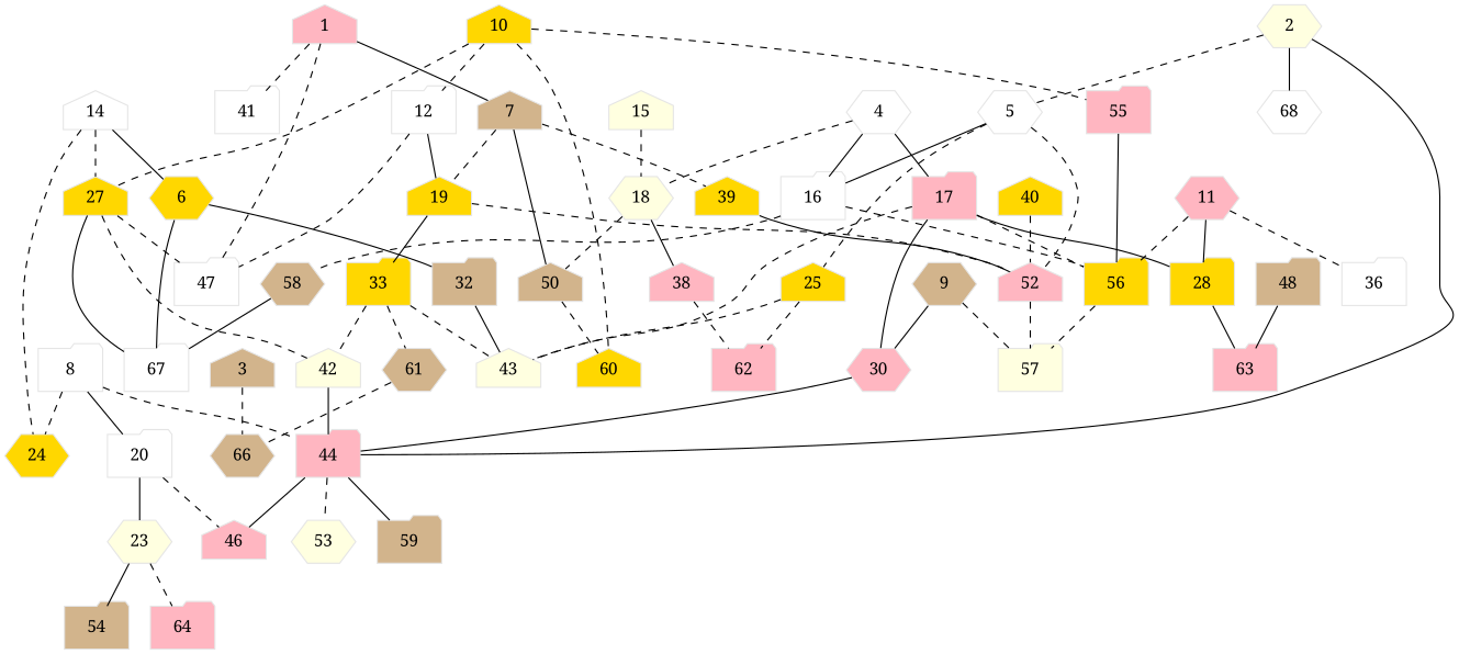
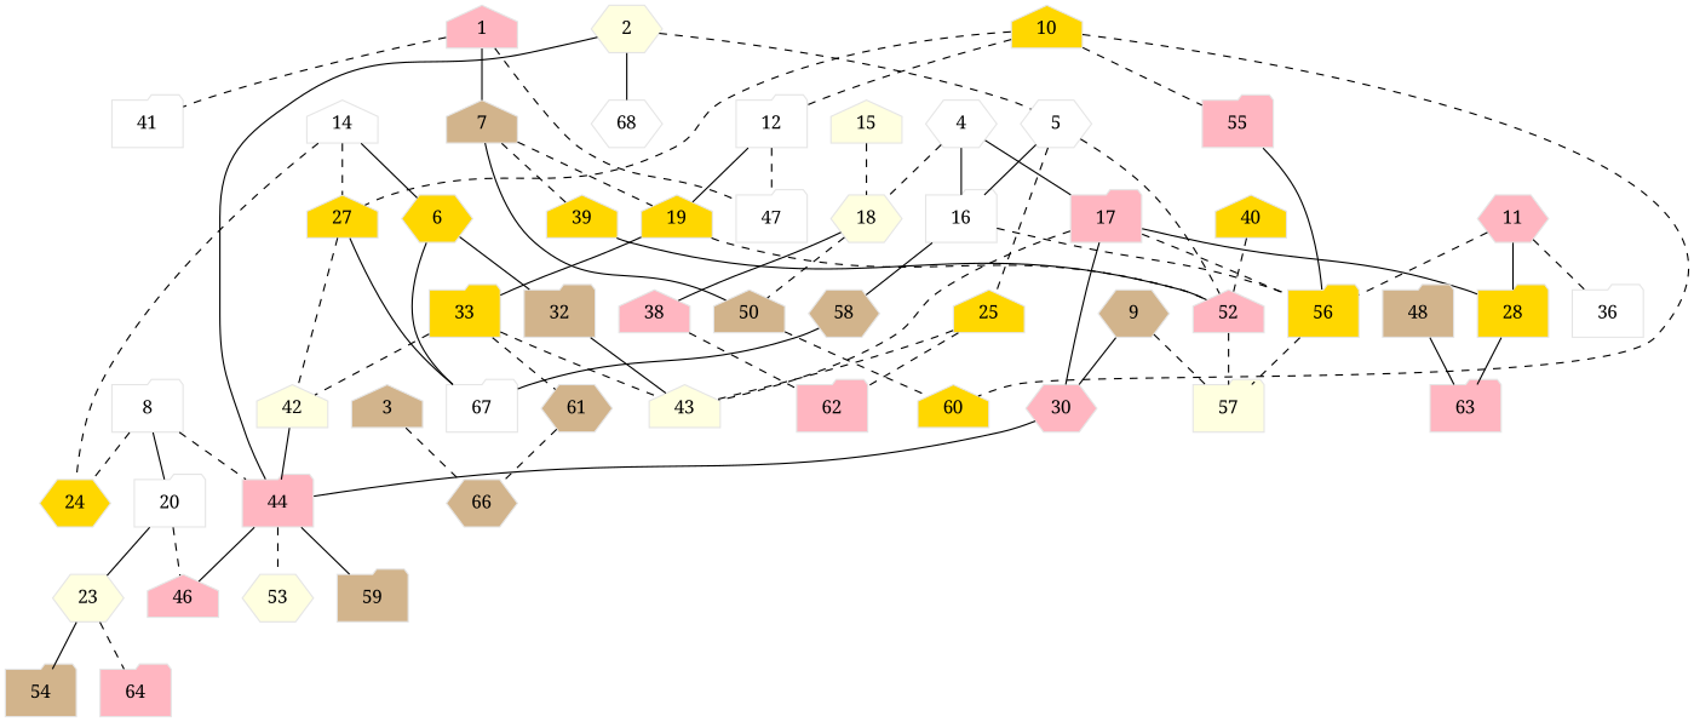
  graph {
    fontname="Noto Serif"
    node [color=gray90 fillcolor=lightpink fontname="Noto Serif" shape=folder style=filled]
    edge [fontname="Noto Serif" style=dashed weight=1.0]
    1 [shape=house]
    7 [fillcolor=tan shape=house]
    41 [fillcolor=white]
    47 [fillcolor=white]
    19 [fillcolor=gold shape=house]
    39 [fillcolor=gold shape=house]
    50 [fillcolor=tan shape=house]
    2 [fillcolor=lightyellow shape=hexagon]
    5 [fillcolor=white shape=hexagon]
    44
    68 [fillcolor=white shape=hexagon]
    16 [fillcolor=white]
    25 [fillcolor=gold shape=house]
    52 [shape=house]
    46 [shape=house]
    53 [fillcolor=lightyellow shape=hexagon]
    59 [fillcolor=tan]
    3 [fillcolor=tan shape=house]
    66 [fillcolor=tan shape=hexagon]
    4 [fillcolor=white shape=hexagon]
    17
    18 [fillcolor=lightyellow shape=hexagon]
    56 [fillcolor=gold]
    58 [fillcolor=tan shape=hexagon]
    30 [shape=hexagon]
    28 [fillcolor=gold]
    43 [fillcolor=lightyellow shape=house]
    38 [shape=house]
    62
    57 [fillcolor=lightyellow]
    6 [fillcolor=gold shape=hexagon]
    32 [fillcolor=tan]
    67 [fillcolor=white]
    33 [fillcolor=gold]
    60 [fillcolor=gold shape=house]
    8 [fillcolor=white]
    20 [fillcolor=white]
    24 [fillcolor=gold shape=hexagon]
    23 [fillcolor=lightyellow shape=hexagon]
    9 [fillcolor=tan shape=hexagon]
    10 [fillcolor=gold shape=house]
    12 [fillcolor=white]
    27 [fillcolor=gold shape=house]
    55
    42 [fillcolor=lightyellow shape=house]
    11 [shape=hexagon]
    36 [fillcolor=white]
    63
    14 [fillcolor=white shape=house]
    15 [fillcolor=lightyellow shape=house]
    61 [fillcolor=tan shape=hexagon]
    54 [fillcolor=tan]
    64
    40 [fillcolor=gold shape=house]
    48 [fillcolor=tan]
    1 -- 7 [style=solid weight=2.0]
    1 -- 41
    1 -- 47
    7 -- 19
    7 -- 39
    7 -- 50 [style=solid]
    19 -- 52
    19 -- 33 [style=solid]
    39 -- 52 [style=solid]
    50 -- 60
    2 -- 5
    2 -- 44 [style=solid]
    2 -- 68 [style=solid]
    5 -- 16 [style=solid]
    5 -- 25
    5 -- 52
    44 -- 46 [style=solid]
    44 -- 53
    44 -- 59 [style=solid]
    16 -- 56
-   16 -- 58
+   16 -- 58 [style=solid]
    25 -- 43
    25 -- 62
    52 -- 57
    3 -- 66
    4 -- 16 [style=solid]
    4 -- 17 [style=solid weight=2.0]
    4 -- 18
    17 -- 56
    17 -- 30 [style=solid]
    17 -- 28 [style=solid]
    17 -- 43
    18 -- 50
    18 -- 38 [style=solid]
    56 -- 57
    58 -- 67 [style=solid]
    30 -- 44 [style=solid]
    28 -- 63 [style=solid]
    38 -- 62
    6 -- 32 [style=solid]
    6 -- 67 [style=solid]
    32 -- 43 [style=solid]
    33 -- 43
    33 -- 42
    33 -- 61
    8 -- 44
    8 -- 20 [style=solid]
    8 -- 24
    20 -- 46
    20 -- 23 [style=solid]
    23 -- 54 [style=solid]
    23 -- 64
    9 -- 30 [style=solid]
    9 -- 57
    10 -- 60
    10 -- 12
    10 -- 27
    10 -- 55
    12 -- 47
    12 -- 19 [style=solid]
-   27 -- 47
    27 -- 67 [style=solid]
    27 -- 42
    55 -- 56 [style=solid]
    42 -- 44 [style=solid]
    11 -- 56
    11 -- 28 [style=solid]
    11 -- 36
    14 -- 6 [style=solid]
    14 -- 24
    14 -- 27
    15 -- 18
    61 -- 66
    40 -- 52
    48 -- 63 [style=solid]
  }
